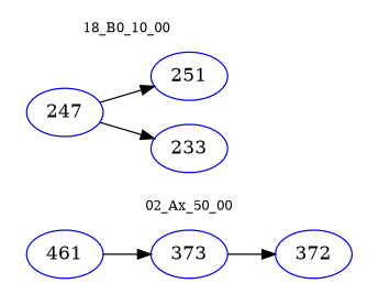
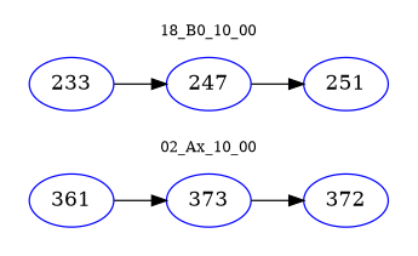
  digraph {
    rankdir=LR
    node [color=blue]
    edge [color=black]
    n1 [label=373]
-   n2 [label=461]
+   n2 [label=361]
    n3 [label=372]
    n4 [label=247]
    n5 [label=233]
    n6 [label=251]
    subgraph cluster_1 {
      color=white
      fontsize=10
-     label="02_Ax_50_00"
+     label="02_Ax_10_00"
      n1
      n2
      n3
    }
    subgraph cluster_2 {
      color=white
      fontsize=10
      label="18_B0_10_00"
      n4
      n5
      n6
    }
    n1 -> n3
    n2 -> n1
-   n4 -> n5
+   n5 -> n4
    n4 -> n6
  }
